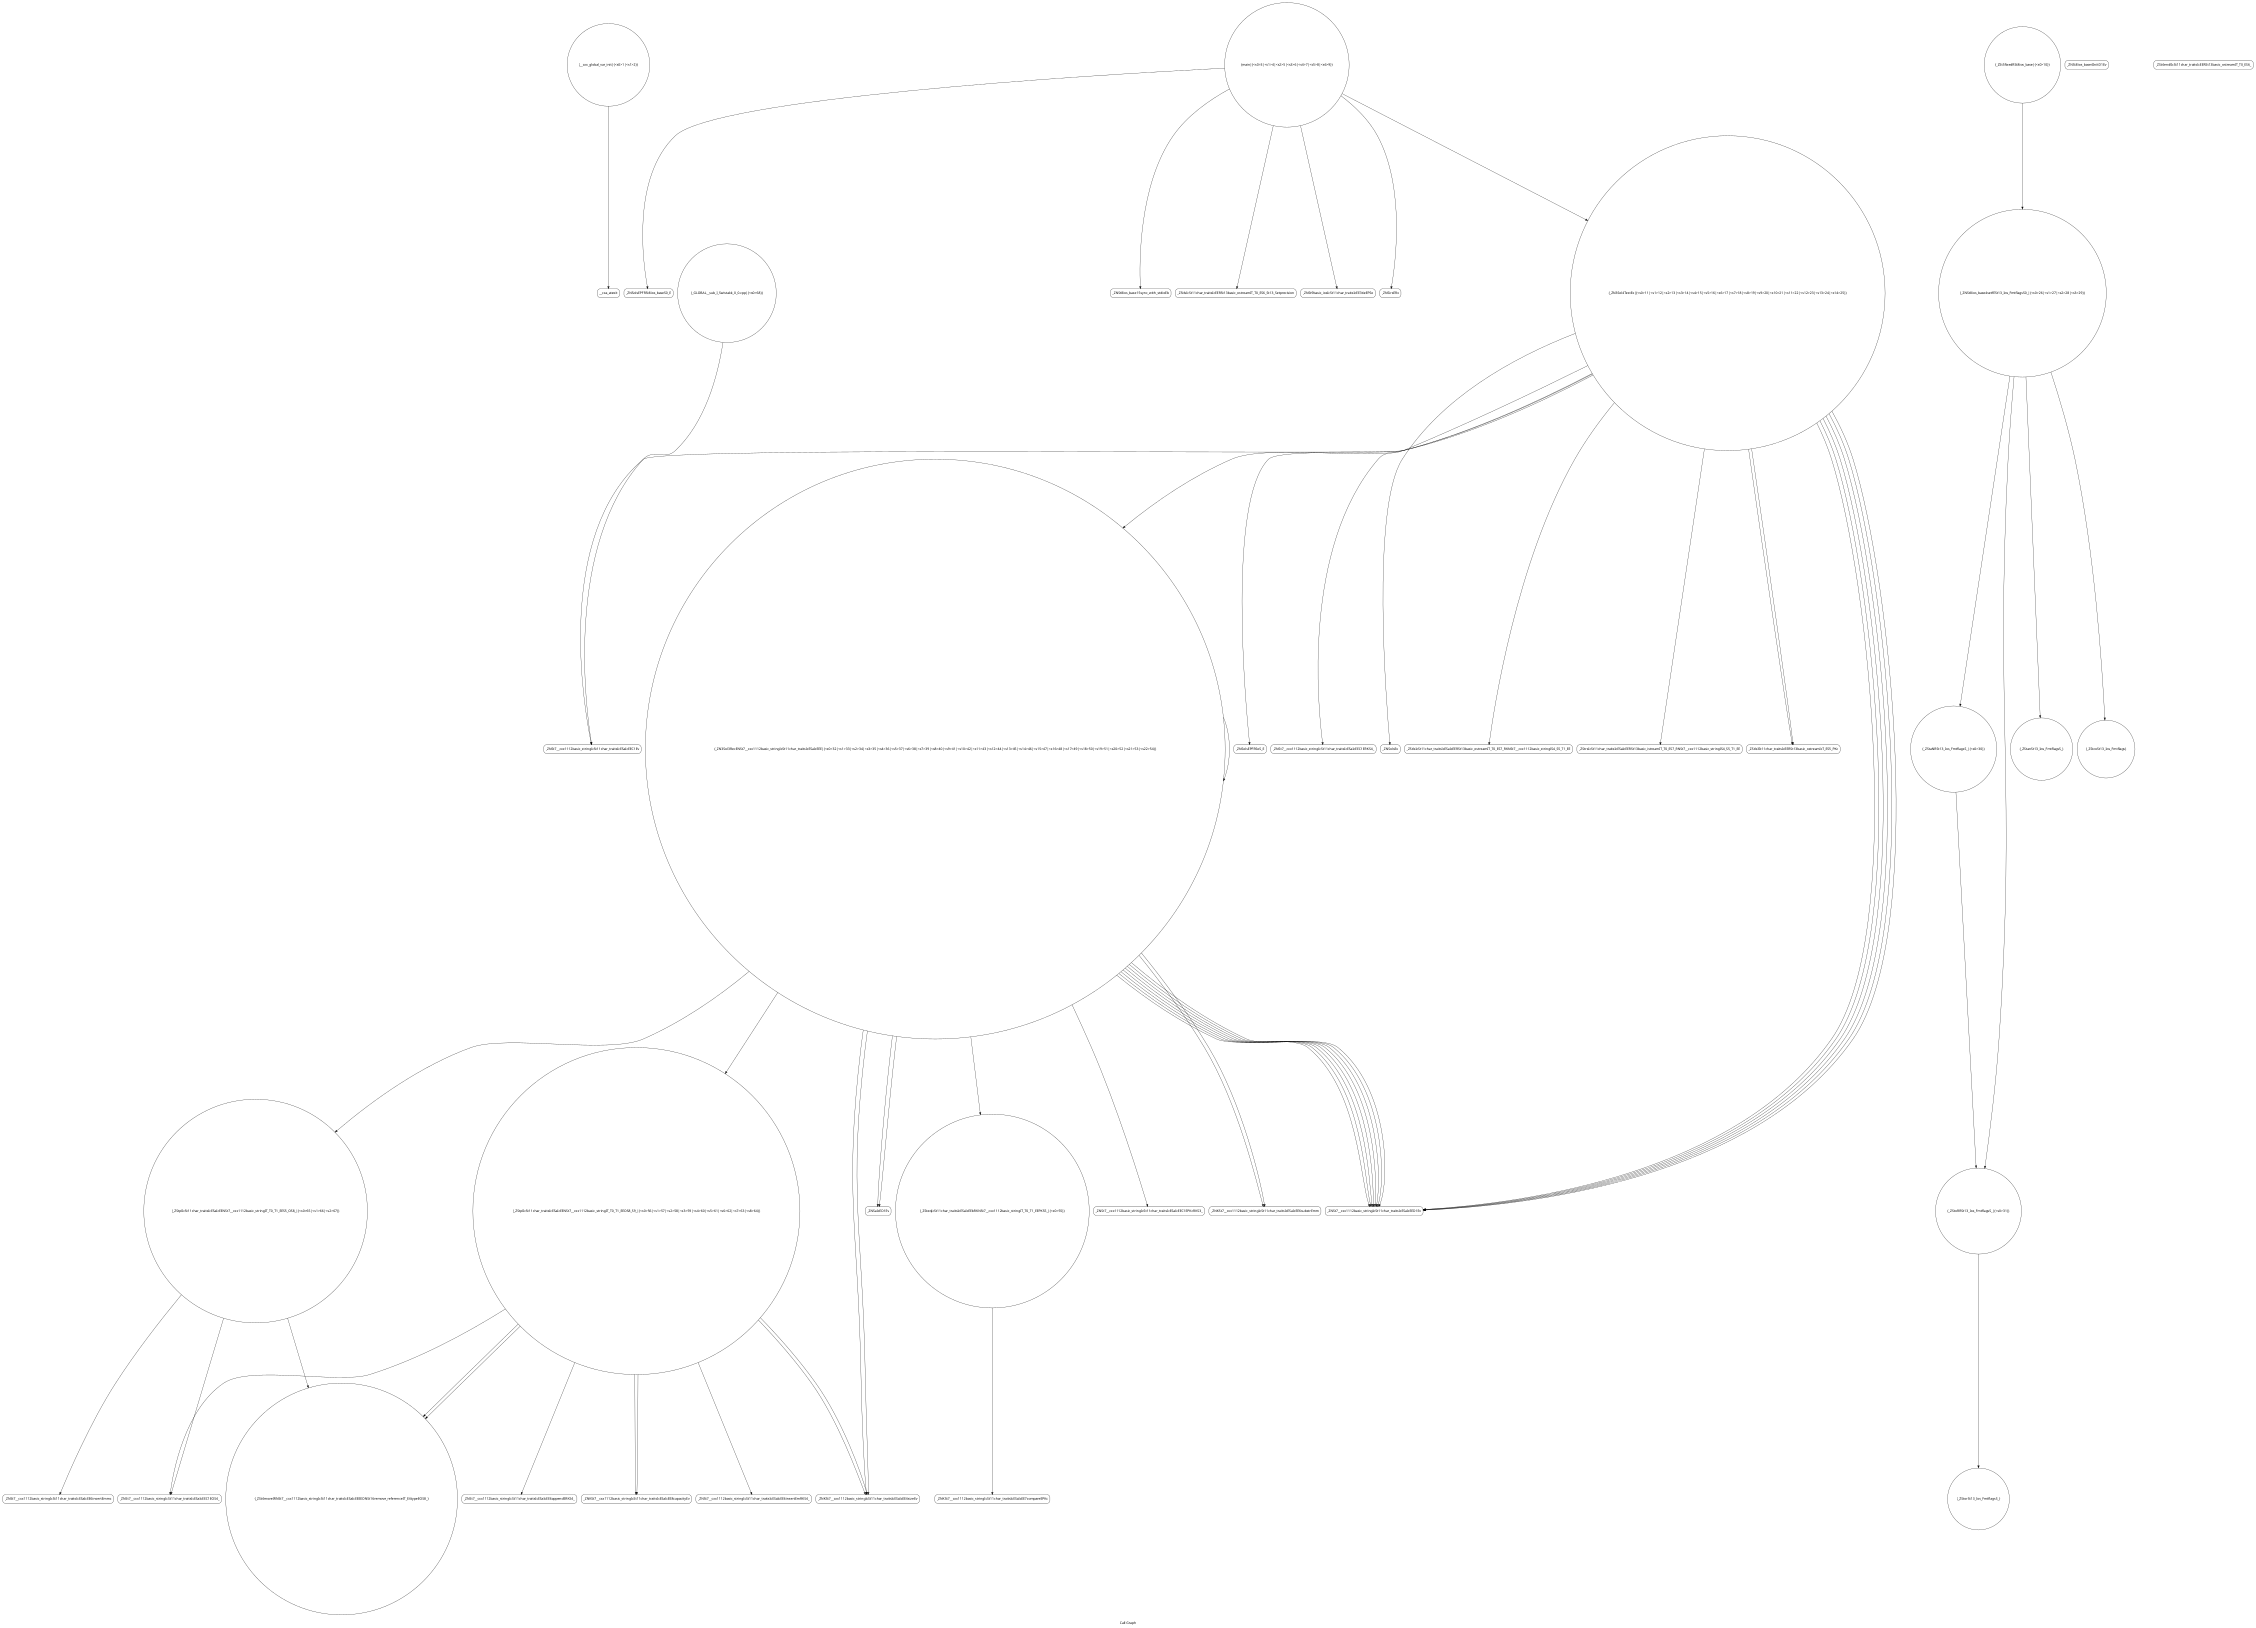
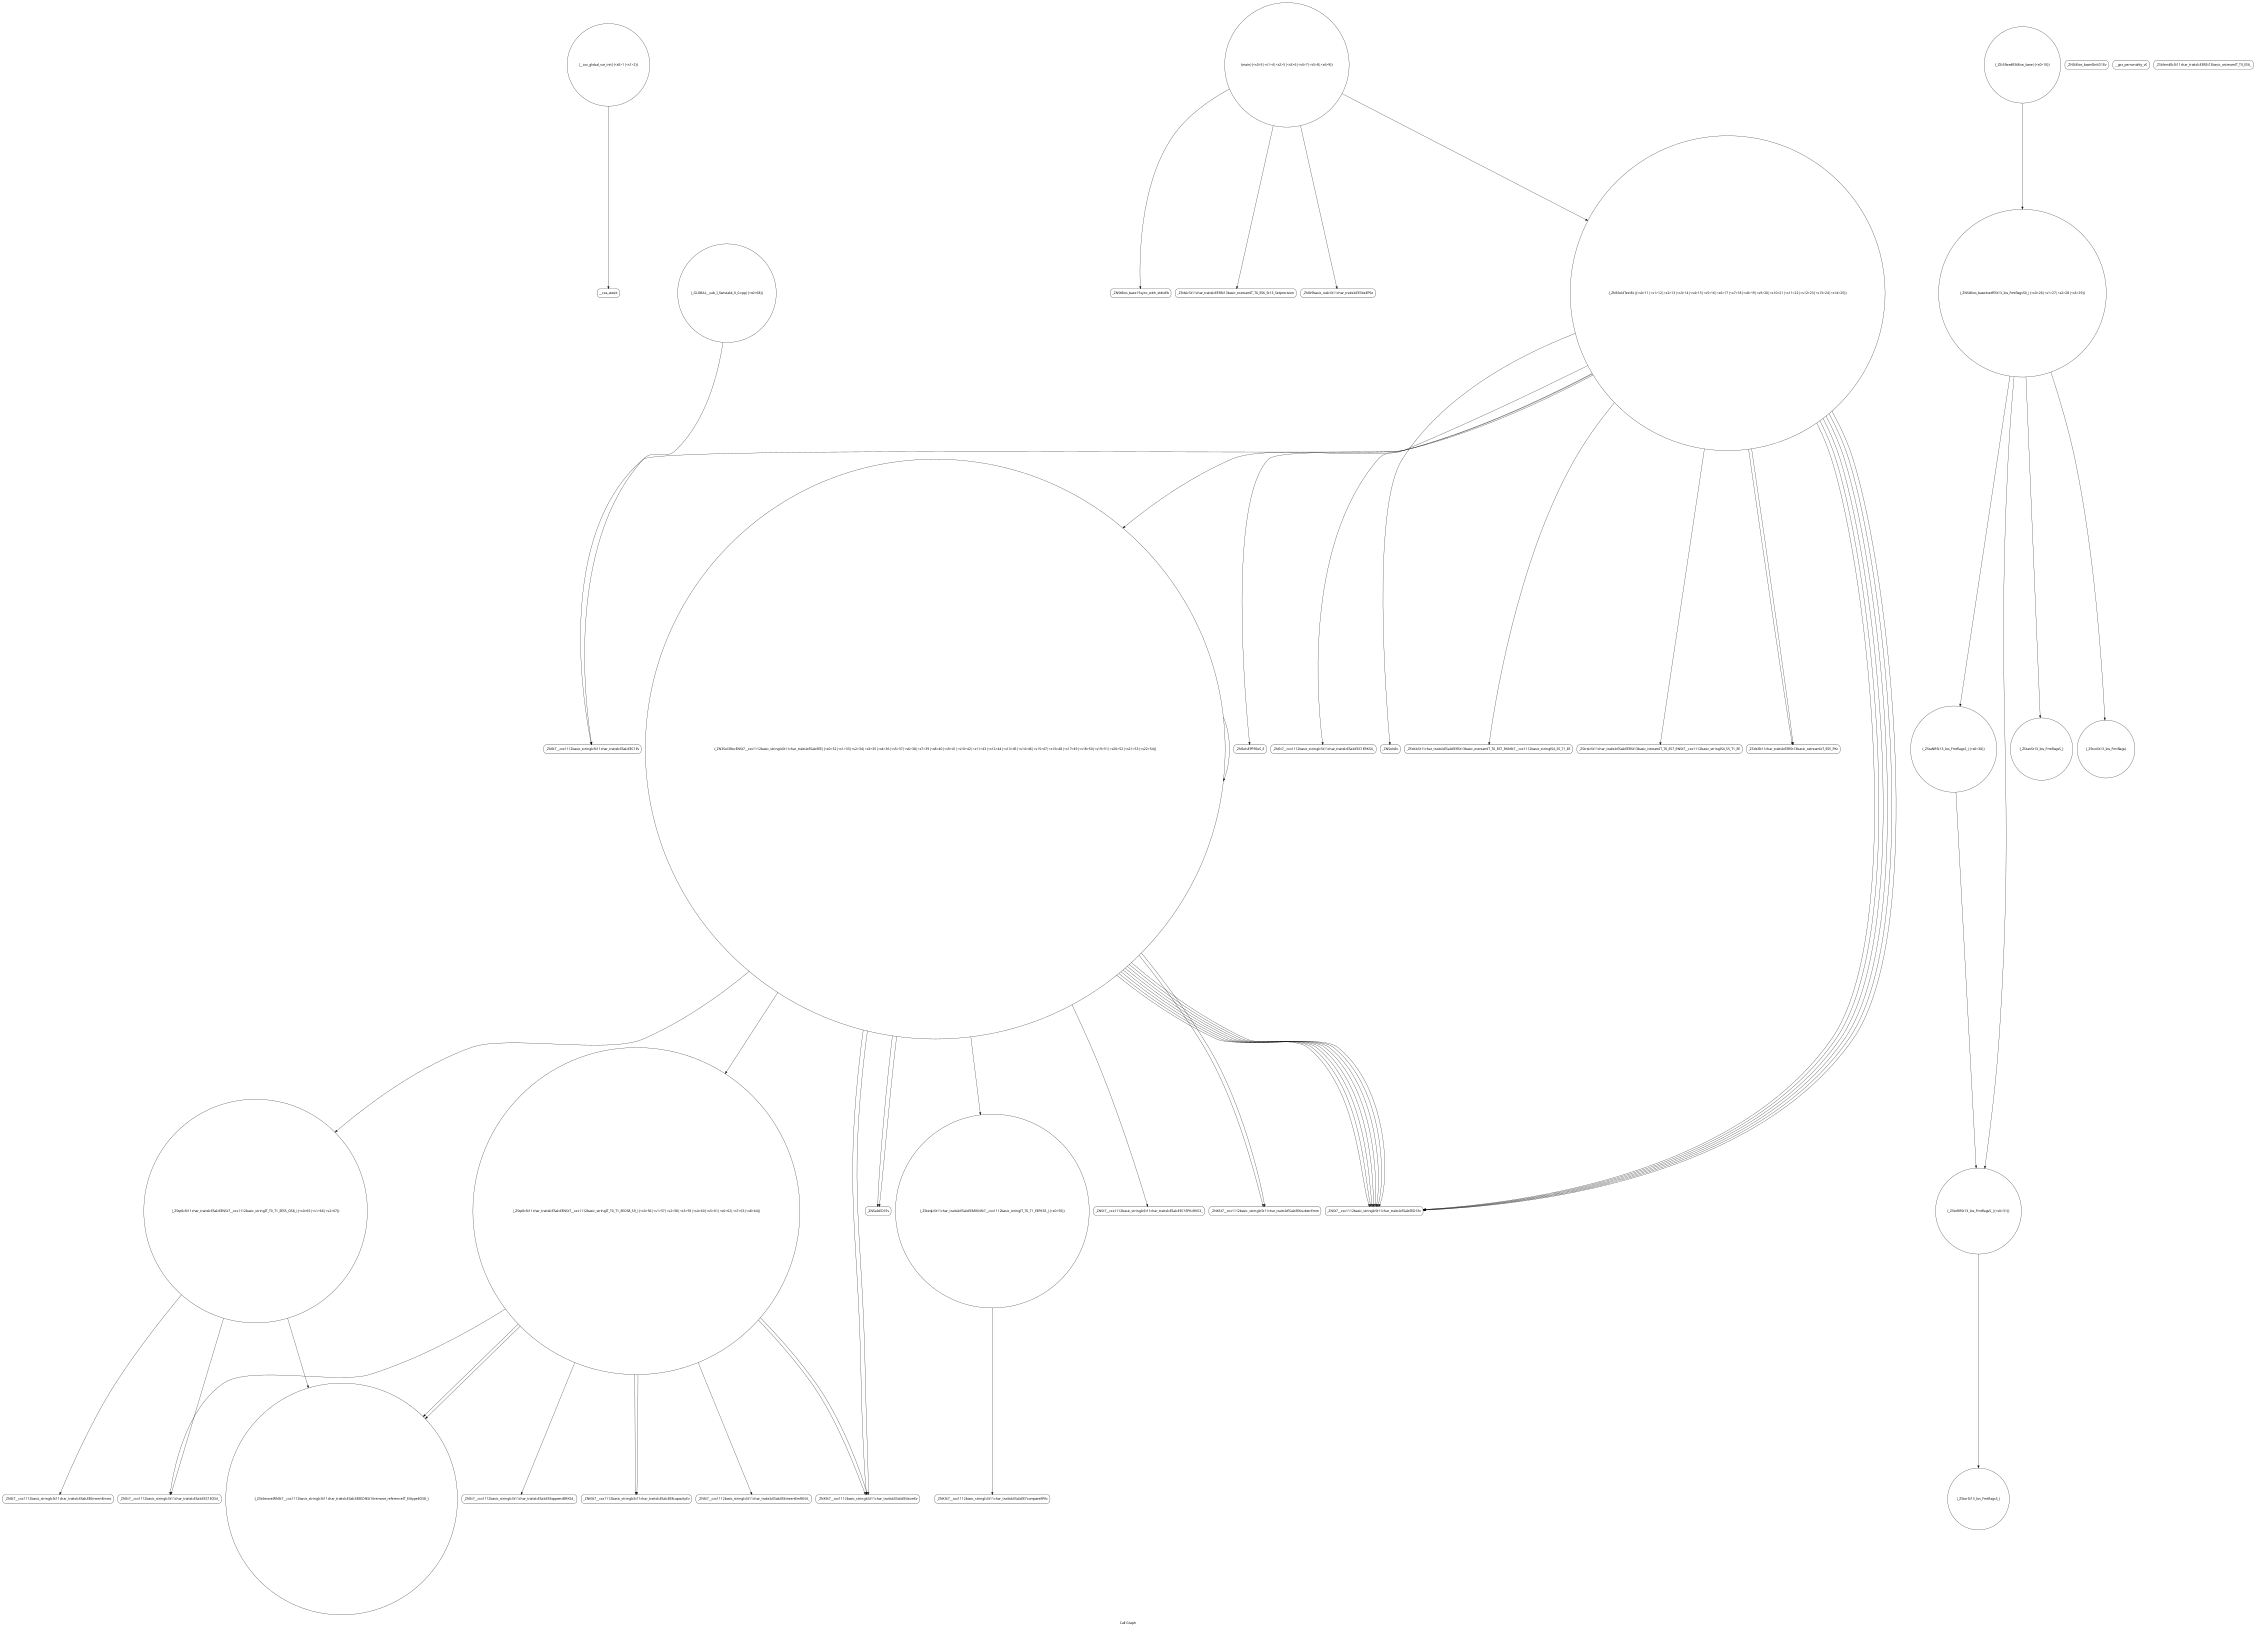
  digraph {
    fontname="Noto Sans"
    label="Call Graph"
    node [fontname="Noto Sans" shape=Mrecord]
    edge [color=black fontname="Noto Sans" tailport=s0]
    n1 [label="{__cxx_global_var_init|{<s0>1|<s1>2}}" shape=circle]
    n2 [label="{__cxa_atexit}"]
    n3 [label="{_ZNSt7__cxx1112basic_stringIcSt11char_traitsIcESaIcEE6insertEmmc}"]
    n4 [label="{_ZNSt7__cxx1112basic_stringIcSt11char_traitsIcESaIcEED1Ev}"]
-   n5 [label="{_ZNSolsEPFRSt8ios_baseS0_E}"]
    n6 [label="{_ZNSaIcED1Ev}"]
    n7 [label="{_ZStaNRSt13_Ios_FmtflagsS_|{<s0>30}}" shape=circle]
    n8 [label="{_ZStoRRSt13_Ios_FmtflagsS_|{<s0>31}}" shape=circle]
    n9 [label="{_ZStanSt13_Ios_FmtflagsS_}" shape=circle]
    n10 [label="{_ZNKSt7__cxx1112basic_stringIcSt11char_traitsIcESaIcEE8capacityEv}"]
    n11 [label="{_ZNSt7__cxx1112basic_stringIcSt11char_traitsIcESaIcEEC1Ev}"]
    n12 [label="{_ZNSt8ios_base4InitD1Ev}"]
    n13 [label="{_ZNSolsEPFRSoS_E}"]
    n14 [label="{_ZStorSt13_Ios_FmtflagsS_}" shape=circle]
    n15 [label="{_ZNSt7__cxx1112basic_stringIcSt11char_traitsIcESaIcEE6insertEmRKS4_}"]
+   n16 [label="{__gxx_personality_v0}"]
    n17 [label="{main|{<s0>3|<s1>4|<s2>5|<s3>6|<s4>7|<s5>8|<s6>9}}" shape=circle]
    n18 [label="{_ZNSt8ios_base15sync_with_stdioEb}"]
    n19 [label="{_ZStlsIcSt11char_traitsIcEERSt13basic_ostreamIT_T0_ES6_St13_Setprecision}"]
    n20 [label="{_ZNSt9basic_iosIcSt11char_traitsIcEE3tieEPSo}"]
-   n21 [label="{_ZNSirsERx}"]
    n22 [label="{_ZN3Sol4TestEx|{<s0>11|<s1>12|<s2>13|<s3>14|<s4>15|<s5>16|<s6>17|<s7>18|<s8>19|<s9>20|<s10>21|<s11>22|<s12>23|<s13>24|<s14>25}}" shape=circle]
    n23 [label="{_ZNSt7__cxx1112basic_stringIcSt11char_traitsIcESaIcEEC1ERKS4_}"]
    n24 [label="{_ZNSolsEx}"]
    n25 [label="{_ZStlsIcSt11char_traitsIcESaIcEERSt13basic_ostreamIT_T0_ES7_RKNSt7__cxx1112basic_stringIS4_S5_T1_EE}"]
    n26 [label="{_ZStrsIcSt11char_traitsIcESaIcEERSt13basic_istreamIT_T0_ES7_RNSt7__cxx1112basic_stringIS4_S5_T1_EE}"]
    n27 [label="{_ZN3Sol3RecENSt7__cxx1112basic_stringIcSt11char_traitsIcESaIcEEE|{<s0>32|<s1>33|<s2>34|<s3>35|<s4>36|<s5>37|<s6>38|<s7>39|<s8>40|<s9>41|<s10>42|<s11>43|<s12>44|<s13>45|<s14>46|<s15>47|<s16>48|<s17>49|<s18>50|<s19>51|<s20>52|<s21>53|<s22>54}}" shape=circle]
    n28 [label="{_ZStlsISt11char_traitsIcEERSt13basic_ostreamIcT_ES5_PKc}"]
    n29 [label="{_ZSteqIcSt11char_traitsIcESaIcEEbRKNSt7__cxx1112basic_stringIT_T0_T1_EEPKS5_|{<s0>55}}" shape=circle]
    n30 [label="{_ZStplIcSt11char_traitsIcESaIcEENSt7__cxx1112basic_stringIT_T0_T1_EES5_OS8_|{<s0>65|<s1>66|<s2>67}}" shape=circle]
    n31 [label="{_ZNSt7__cxx1112basic_stringIcSt11char_traitsIcESaIcEEC1EPKcRKS3_}"]
    n32 [label="{_ZNKSt7__cxx1112basic_stringIcSt11char_traitsIcESaIcEE4sizeEv}"]
    n33 [label="{_ZStplIcSt11char_traitsIcESaIcEENSt7__cxx1112basic_stringIT_T0_T1_EEOS8_S9_|{<s0>56|<s1>57|<s2>58|<s3>59|<s4>60|<s5>61|<s6>62|<s7>63|<s8>64}}" shape=circle]
    n34 [label="{_ZNKSt7__cxx1112basic_stringIcSt11char_traitsIcESaIcEE6substrEmm}"]
    n35 [label="{_ZNKSt7__cxx1112basic_stringIcSt11char_traitsIcESaIcEE7compareEPKc}"]
    n36 [label="{_ZSt4moveIRNSt7__cxx1112basic_stringIcSt11char_traitsIcESaIcEEEEONSt16remove_referenceIT_E4typeEOS8_}" shape=circle]
    n37 [label="{_ZNSt7__cxx1112basic_stringIcSt11char_traitsIcESaIcEEC1EOS4_}"]
    n38 [label="{_ZNSt8ios_base4setfESt13_Ios_FmtflagsS0_|{<s0>26|<s1>27|<s2>28|<s3>29}}" shape=circle]
    n39 [label="{_ZStcoSt13_Ios_Fmtflags}" shape=circle]
    n40 [label="{_GLOBAL__sub_I_Swistakk_0_0.cpp|{<s0>68}}" shape=circle]
    n41 [label="{_ZSt5fixedRSt8ios_base|{<s0>10}}" shape=circle]
    n42 [label="{_ZSt4endlIcSt11char_traitsIcEERSt13basic_ostreamIT_T0_ES6_}"]
    n43 [label="{_ZNSt7__cxx1112basic_stringIcSt11char_traitsIcESaIcEE6appendERKS4_}"]
    n1 -> n2 [tailport=s1]
    n7 -> n8
    n8 -> n14
-   n17 -> n5 [tailport=s1]
    n17 -> n18
    n17 -> n19 [tailport=s3]
    n17 -> n20 [tailport=s4]
-   n17 -> n21 [tailport=s5]
    n17 -> n22 [tailport=s6]
    n22 -> n4 [tailport=s7]
    n22 -> n4 [tailport=s10]
    n22 -> n4 [tailport=s11]
    n22 -> n4 [tailport=s12]
    n22 -> n4 [tailport=s13]
    n22 -> n4 [tailport=s14]
    n22 -> n11 [tailport=s3]
    n22 -> n13 [tailport=s9]
    n22 -> n23 [tailport=s5]
    n22 -> n24 [tailport=s1]
    n22 -> n25 [tailport=s8]
    n22 -> n26 [tailport=s4]
    n22 -> n27 [tailport=s6]
    n22 -> n28
    n22 -> n28 [tailport=s2]
    n27 -> n4 [tailport=s15]
    n27 -> n4 [tailport=s16]
    n27 -> n4 [tailport=s17]
    n27 -> n4 [tailport=s18]
    n27 -> n4 [tailport=s19]
    n27 -> n4 [tailport=s20]
    n27 -> n4 [tailport=s21]
    n27 -> n4 [tailport=s22]
    n27 -> n6 [tailport=s3]
    n27 -> n6 [tailport=s4]
    n27 -> n27 [tailport=s11]
    n27 -> n29
    n27 -> n30 [tailport=s12]
    n27 -> n31 [tailport=s2]
    n27 -> n32 [tailport=s5]
    n27 -> n32 [tailport=s6]
    n27 -> n33 [tailport=s14]
    n27 -> n34 [tailport=s10]
    n27 -> n34 [tailport=s13]
    n29 -> n35
    n30 -> n3
    n30 -> n36 [tailport=s1]
    n30 -> n37 [tailport=s2]
    n33 -> n10 [tailport=s2]
    n33 -> n10 [tailport=s3]
    n33 -> n15 [tailport=s4]
    n33 -> n32
    n33 -> n32 [tailport=s1]
    n33 -> n36 [tailport=s5]
    n33 -> n36 [tailport=s7]
    n33 -> n37 [tailport=s8]
    n33 -> n43 [tailport=s6]
    n38 -> n7 [tailport=s1]
    n38 -> n8 [tailport=s3]
    n38 -> n9 [tailport=s2]
    n38 -> n39
    n40 -> n11
    n41 -> n38
  }
